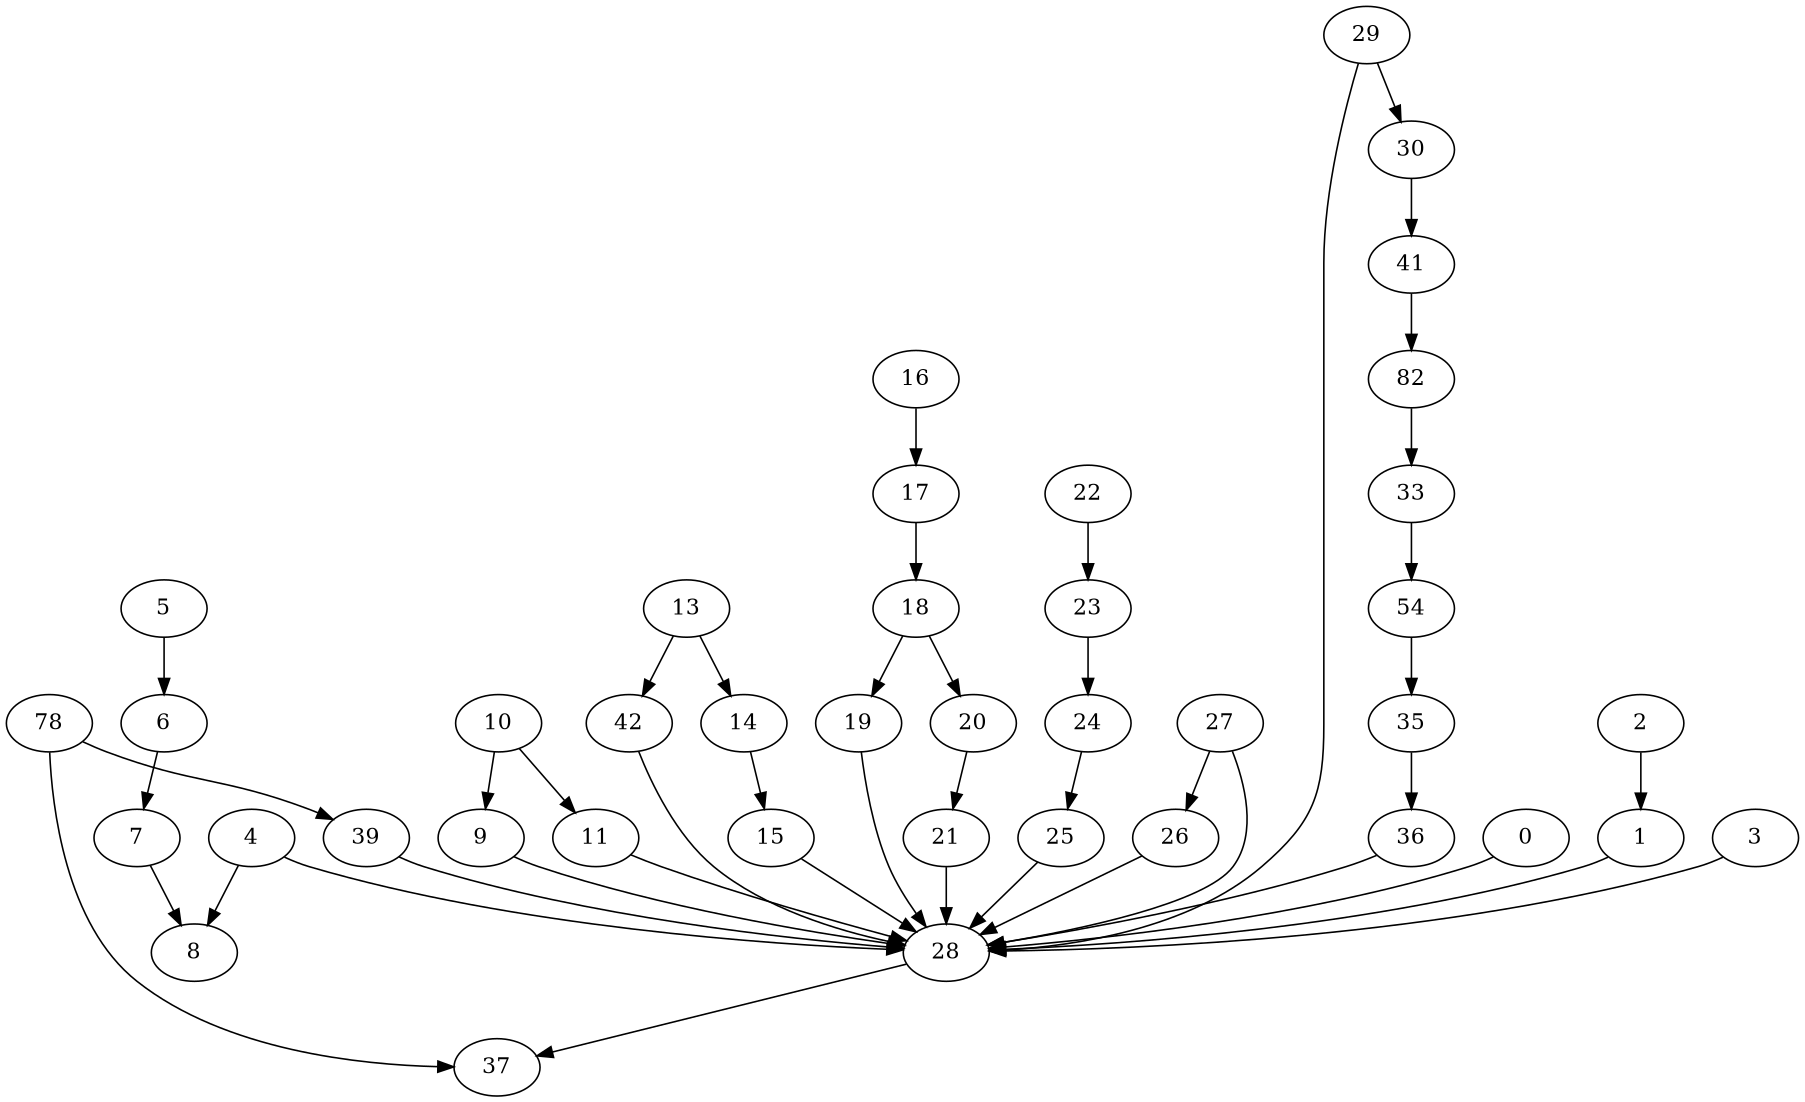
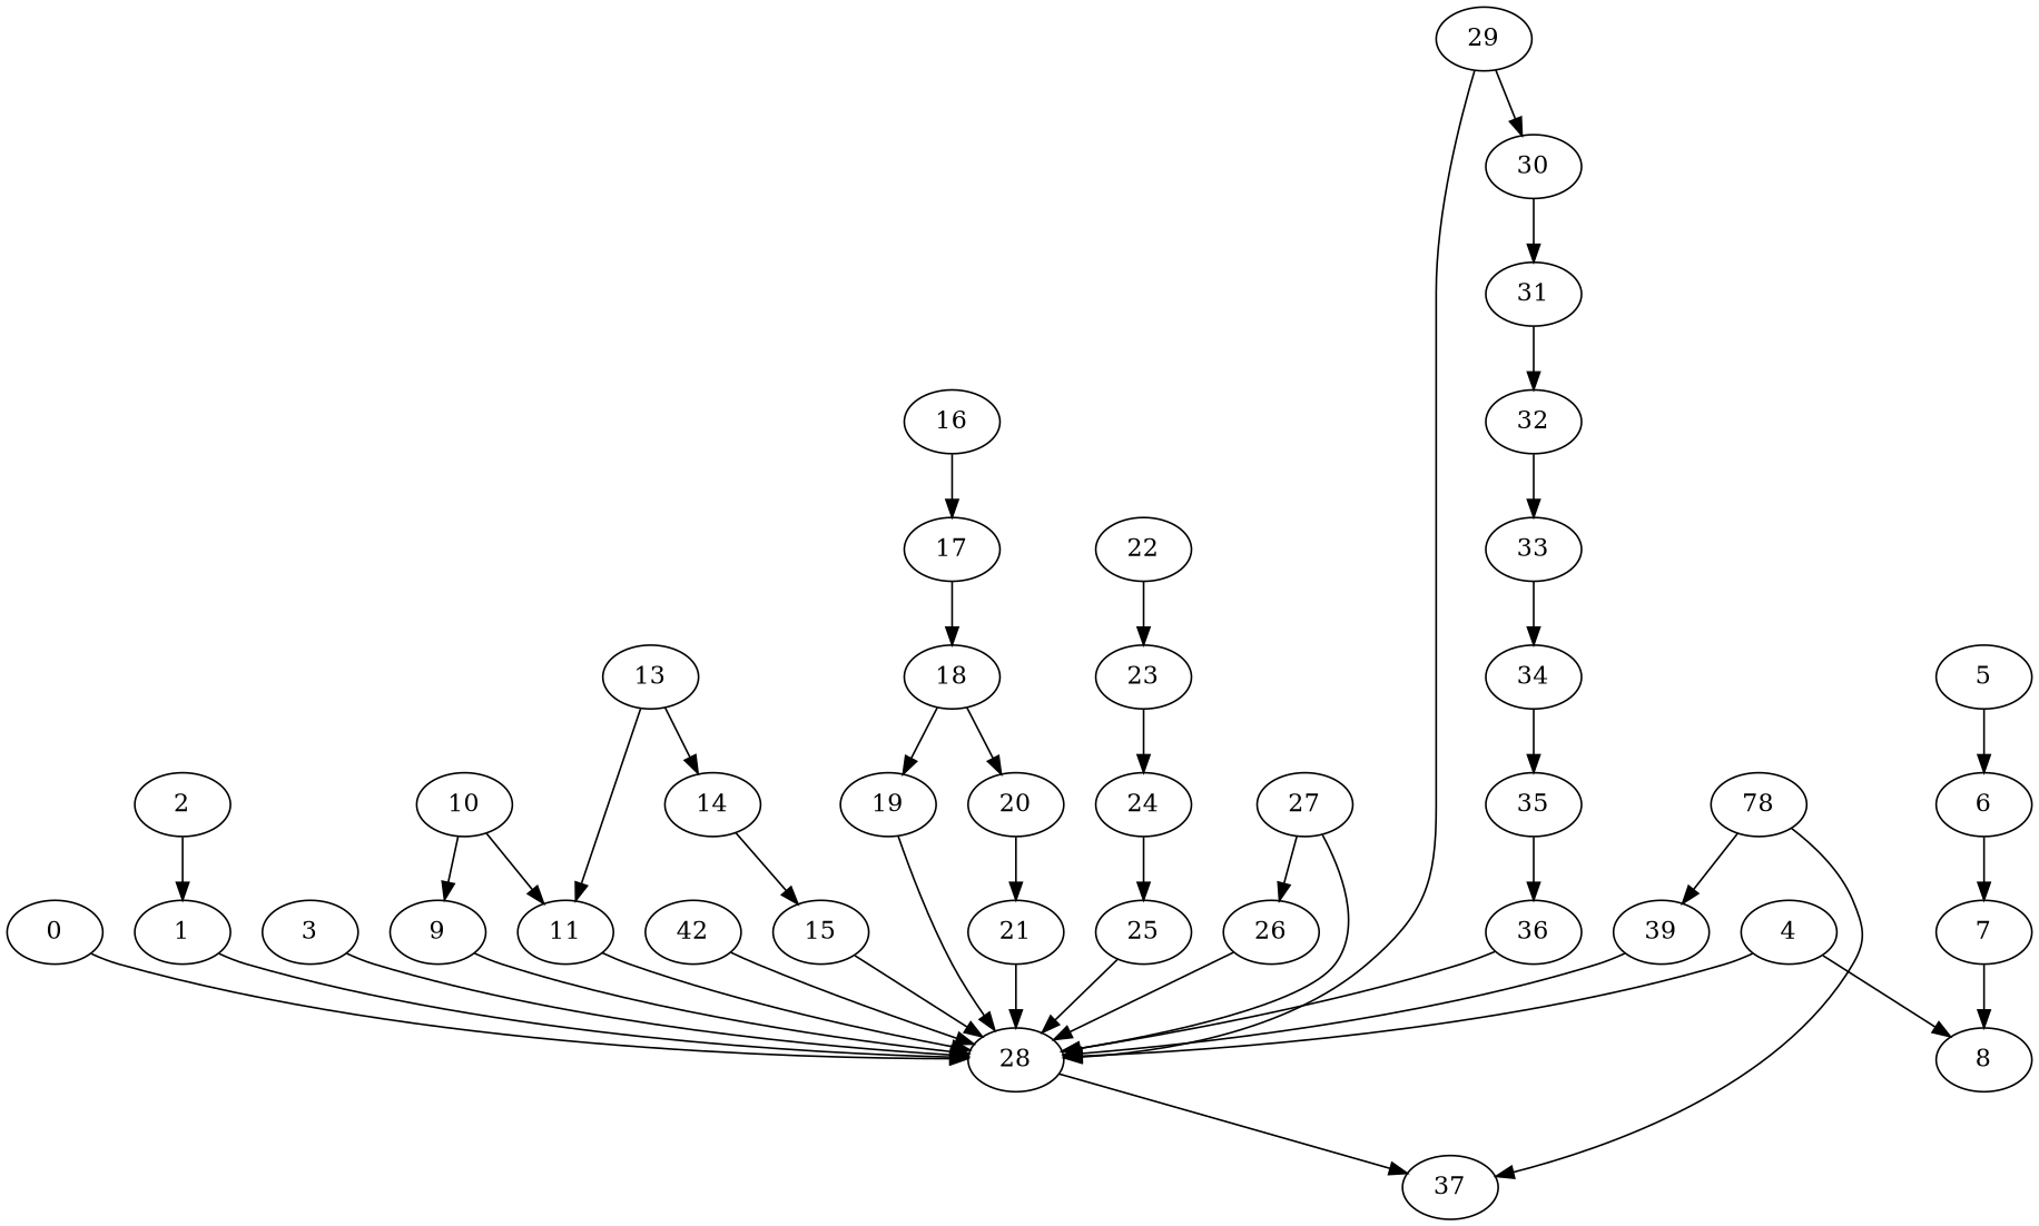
  strict digraph {
    node [exec=142]
    edge [comm=7]
    0 [exec=100]
    28 [exec=162]
    37 [exec=144]
    1 [exec=155]
    2 [exec=187]
    3 [exec=188]
    4 [exec=135]
    8 [exec=114]
    5 [exec=73]
    6
    7 [exec=154]
    9 [exec=74]
    10 [exec=61]
    11 [exec=200]
    n15 [exec=127 label=42]
    13 [exec=141]
    14 [exec=200]
    15 [exec=80]
    16 [exec=129]
    17 [exec=100]
    18 [exec=147]
    19 [exec=173]
    20 [exec=107]
    21 [exec=85]
    22 [exec=54]
    23 [exec=135]
    24 [exec=192]
    25 [exec=128]
    26 [exec=151]
    27 [exec=74]
    29 [exec=170]
    30 [exec=127]
-   31 [exec=154 label=41]
-   32 [exec=71 label=82]
+   31 [exec=154]
+   32 [exec=71]
    33 [exec=114]
-   34 [exec=200 label=54]
+   34 [exec=200]
    35
    36 [exec=98]
    n39 [label=78]
    39 [exec=177]
    0 -> 28
    28 -> 37 [comm=9]
    1 -> 28 [comm=14]
    2 -> 1 [comm=16]
    3 -> 28 [comm=6]
    4 -> 28
    4 -> 8 [comm=20]
    5 -> 6 [comm=13]
    6 -> 7 [comm=13]
    7 -> 8 [comm=13]
    9 -> 28 [comm=18]
    10 -> 9 [comm=16]
    10 -> 11 [comm=19]
    11 -> 28 [comm=6]
    n15 -> 28
-   13 -> n15 [comm=12]
+   13 -> 11 [comm=12]
    13 -> 14 [comm=12]
    14 -> 15 [comm=6]
    15 -> 28 [comm=10]
    16 -> 17 [comm=15]
    17 -> 18 [comm=16]
    18 -> 19 [comm=6]
    18 -> 20 [comm=6]
    19 -> 28 [comm=11]
    20 -> 21 [comm=18]
    21 -> 28 [comm=15]
    22 -> 23
    23 -> 24 [comm=10]
    24 -> 25 [comm=8]
    25 -> 28 [comm=17]
    26 -> 28 [comm=9]
    27 -> 28 [comm=19]
    27 -> 26 [comm=20]
    29 -> 28
    29 -> 30
    30 -> 31 [comm=9]
    31 -> 32 [comm=16]
    32 -> 33 [comm=5]
    33 -> 34 [comm=10]
    34 -> 35 [comm=9]
    35 -> 36 [comm=10]
    36 -> 28 [comm=14]
    n39 -> 37 [comm=12]
    n39 -> 39 [comm=17]
    39 -> 28 [comm=12]
  }
